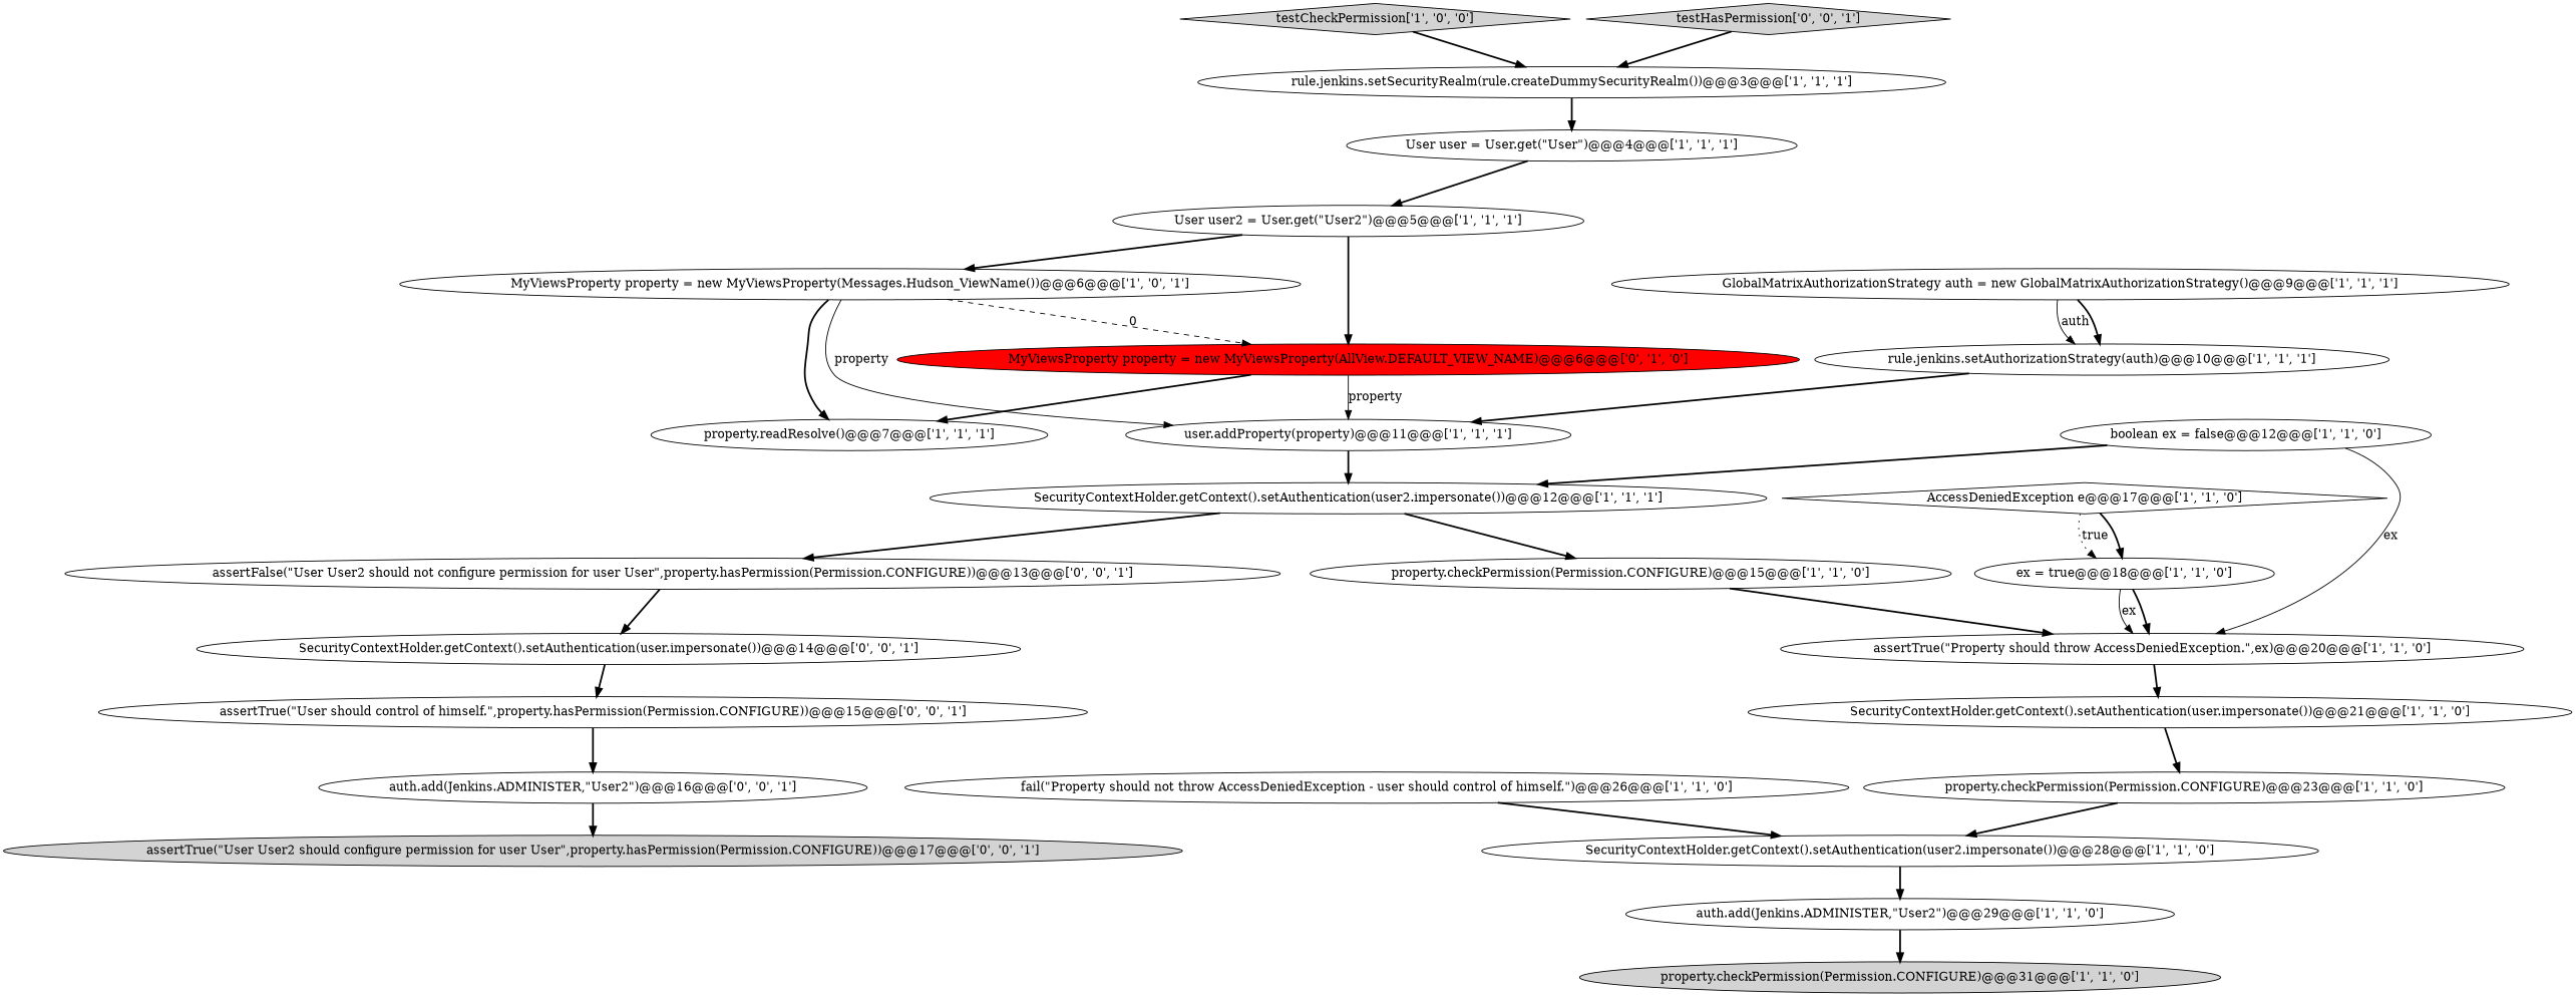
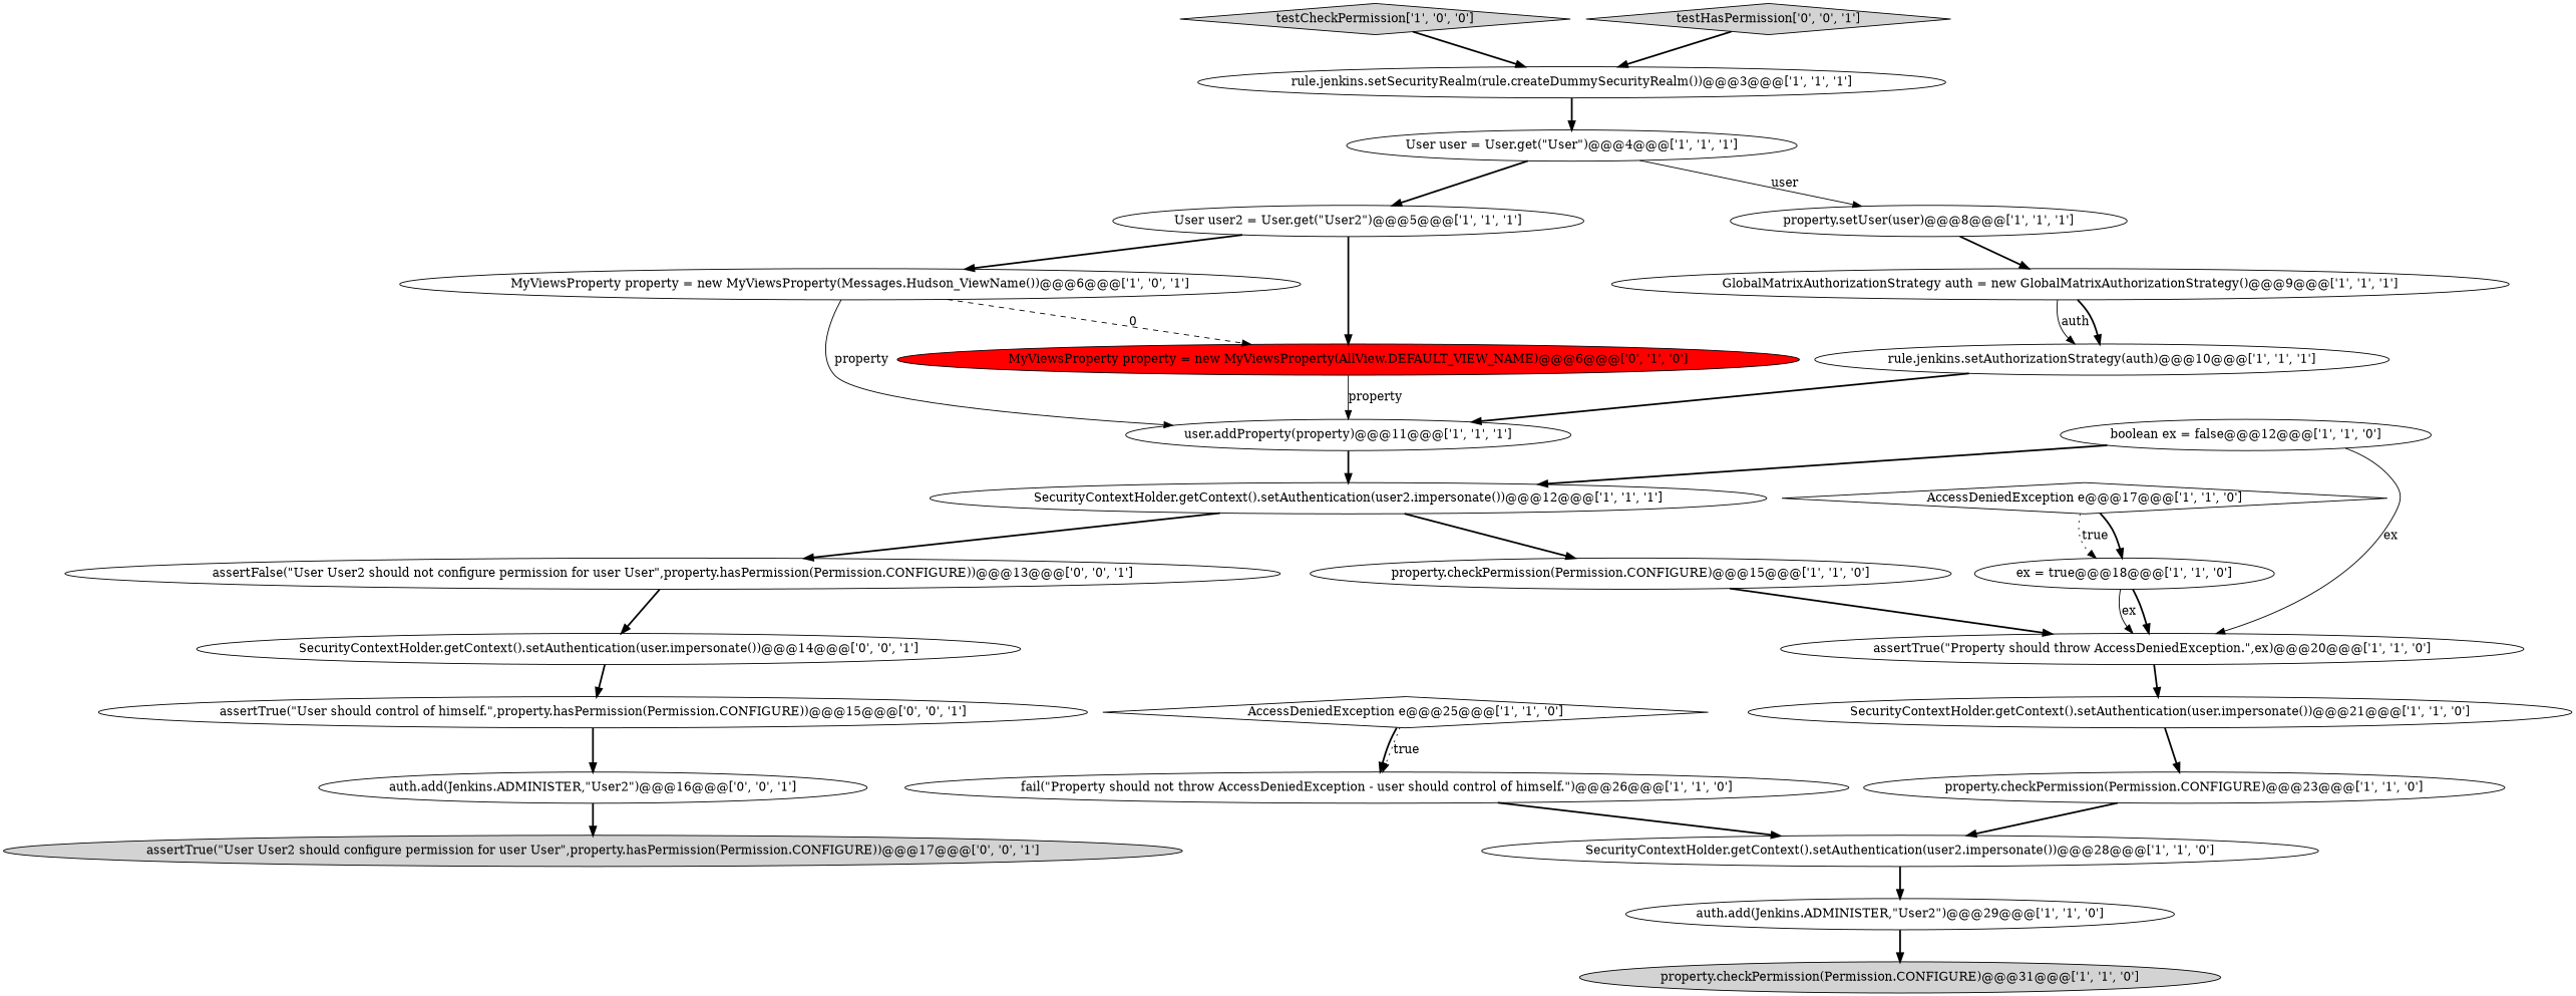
  digraph {
    node [fillcolor=white shape=ellipse style=filled]
    edge [style=bold]
    n1 [label="rule.jenkins.setAuthorizationStrategy(auth)@@@10@@@['1', '1', '1']"]
    n2 [label="user.addProperty(property)@@@11@@@['1', '1', '1']"]
    n3 [label="SecurityContextHolder.getContext().setAuthentication(user2.impersonate())@@@12@@@['1', '1', '1']"]
    n4 [label="rule.jenkins.setSecurityRealm(rule.createDummySecurityRealm())@@@3@@@['1', '1', '1']"]
    n5 [label="User user = User.get(\"User\")@@@4@@@['1', '1', '1']"]
    n6 [label="User user2 = User.get(\"User2\")@@@5@@@['1', '1', '1']"]
+   n7 [label="property.setUser(user)@@@8@@@['1', '1', '1']"]
    n8 [label="auth.add(Jenkins.ADMINISTER,\"User2\")@@@29@@@['1', '1', '0']"]
    n9 [fillcolor=lightgray label="property.checkPermission(Permission.CONFIGURE)@@@31@@@['1', '1', '0']"]
    n10 [label="SecurityContextHolder.getContext().setAuthentication(user.impersonate())@@@14@@@['0', '0', '1']"]
    n11 [label="assertTrue(\"User should control of himself.\",property.hasPermission(Permission.CONFIGURE))@@@15@@@['0', '0', '1']"]
    n12 [label="auth.add(Jenkins.ADMINISTER,\"User2\")@@@16@@@['0', '0', '1']"]
    n13 [fillcolor=red label="MyViewsProperty property = new MyViewsProperty(AllView.DEFAULT_VIEW_NAME)@@@6@@@['0', '1', '0']"]
    n14 [label="MyViewsProperty property = new MyViewsProperty(Messages.Hudson_ViewName())@@@6@@@['1', '0', '1']"]
    n15 [label="GlobalMatrixAuthorizationStrategy auth = new GlobalMatrixAuthorizationStrategy()@@@9@@@['1', '1', '1']"]
    n16 [fillcolor=lightgray label="testCheckPermission['1', '0', '0']" shape=diamond]
-   n17 [label="property.readResolve()@@@7@@@['1', '1', '1']"]
    n18 [label="boolean ex = false@@@12@@@['1', '1', '0']"]
    n19 [label="assertTrue(\"Property should throw AccessDeniedException.\",ex)@@@20@@@['1', '1', '0']"]
    n20 [label="SecurityContextHolder.getContext().setAuthentication(user.impersonate())@@@21@@@['1', '1', '0']"]
    n21 [label="assertFalse(\"User User2 should not configure permission for user User\",property.hasPermission(Permission.CONFIGURE))@@@13@@@['0', '0', '1']"]
    n22 [label="property.checkPermission(Permission.CONFIGURE)@@@15@@@['1', '1', '0']"]
    n23 [label="property.checkPermission(Permission.CONFIGURE)@@@23@@@['1', '1', '0']"]
    n24 [label="SecurityContextHolder.getContext().setAuthentication(user2.impersonate())@@@28@@@['1', '1', '0']"]
    n25 [fillcolor=lightgray label="testHasPermission['0', '0', '1']" shape=diamond]
    n26 [fillcolor=lightgray label="assertTrue(\"User User2 should configure permission for user User\",property.hasPermission(Permission.CONFIGURE))@@@17@@@['0', '0', '1']"]
+   n27 [label="AccessDeniedException e@@@25@@@['1', '1', '0']" shape=diamond]
    n28 [label="fail(\"Property should not throw AccessDeniedException - user should control of himself.\")@@@26@@@['1', '1', '0']"]
    n29 [label="AccessDeniedException e@@@17@@@['1', '1', '0']" shape=diamond]
    n30 [label="ex = true@@@18@@@['1', '1', '0']"]
    n1 -> n2
    n2 -> n3
    n3 -> n21
    n3 -> n22
    n4 -> n5
    n5 -> n6
+   n5 -> n7 [label=user style=solid]
    n6 -> n13
    n6 -> n14
+   n7 -> n15
    n8 -> n9
    n10 -> n11
    n11 -> n12
    n12 -> n26
    n13 -> n2 [label=property style=solid]
-   n13 -> n17
    n14 -> n2 [label=property style=solid]
    n14 -> n13 [label=0 style=dashed]
-   n14 -> n17
    n15 -> n1 [label=auth style=solid]
    n15 -> n1
    n16 -> n4
    n18 -> n3
    n18 -> n19 [label=ex style=solid]
    n19 -> n20
    n20 -> n23
    n21 -> n10
    n22 -> n19
    n23 -> n24
    n24 -> n8
    n25 -> n4
+   n27 -> n28 [label=true style=dotted]
+   n27 -> n28
    n28 -> n24
    n29 -> n30
    n29 -> n30 [label=true style=dotted]
    n30 -> n19
    n30 -> n19 [label=ex style=solid]
  }
